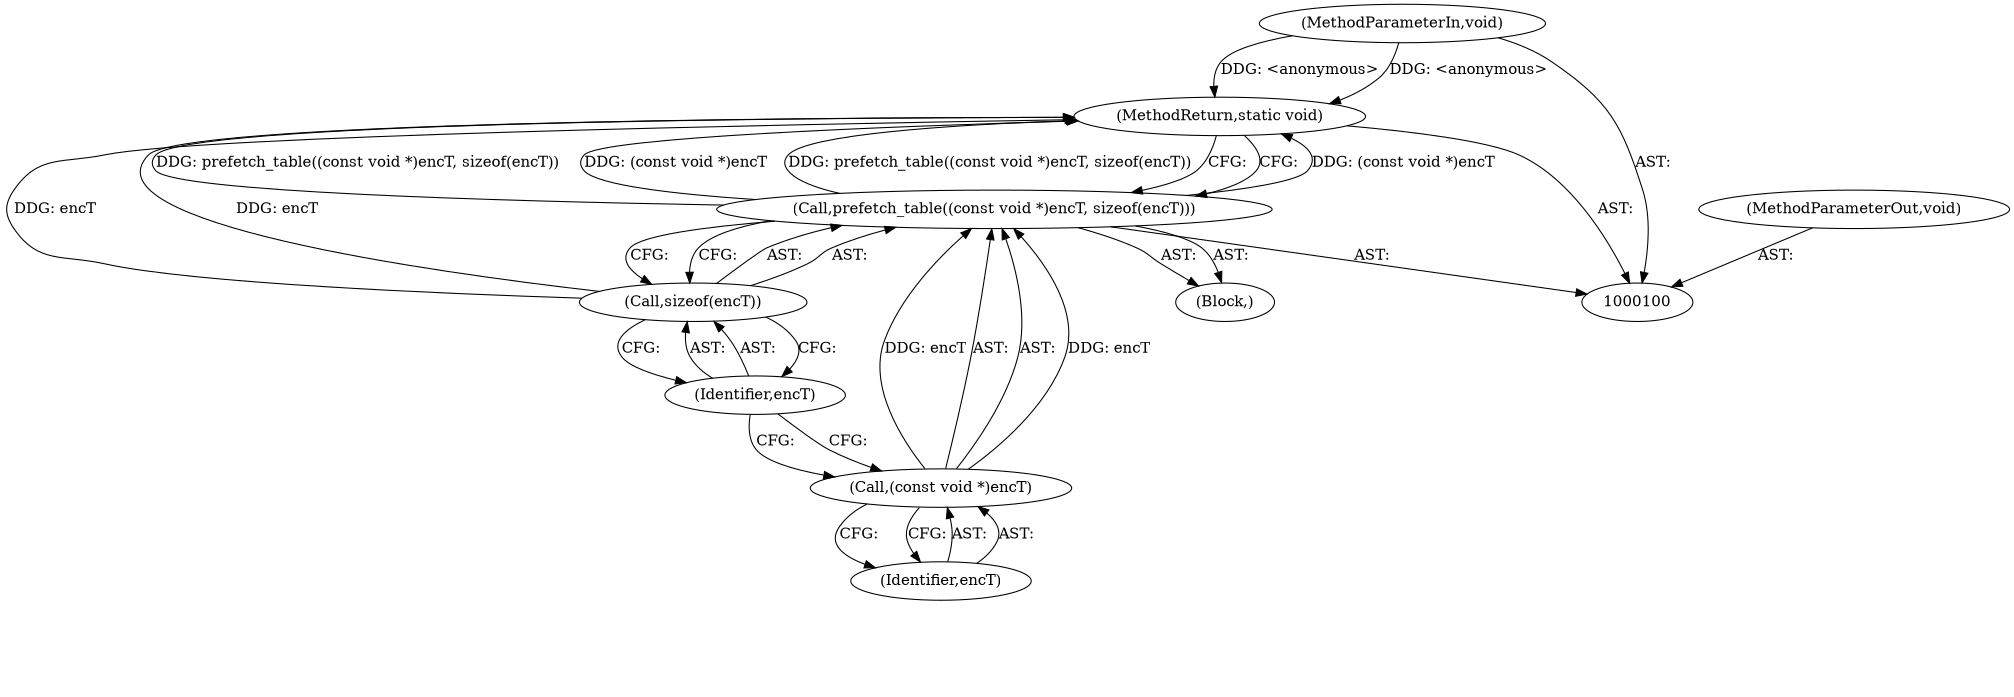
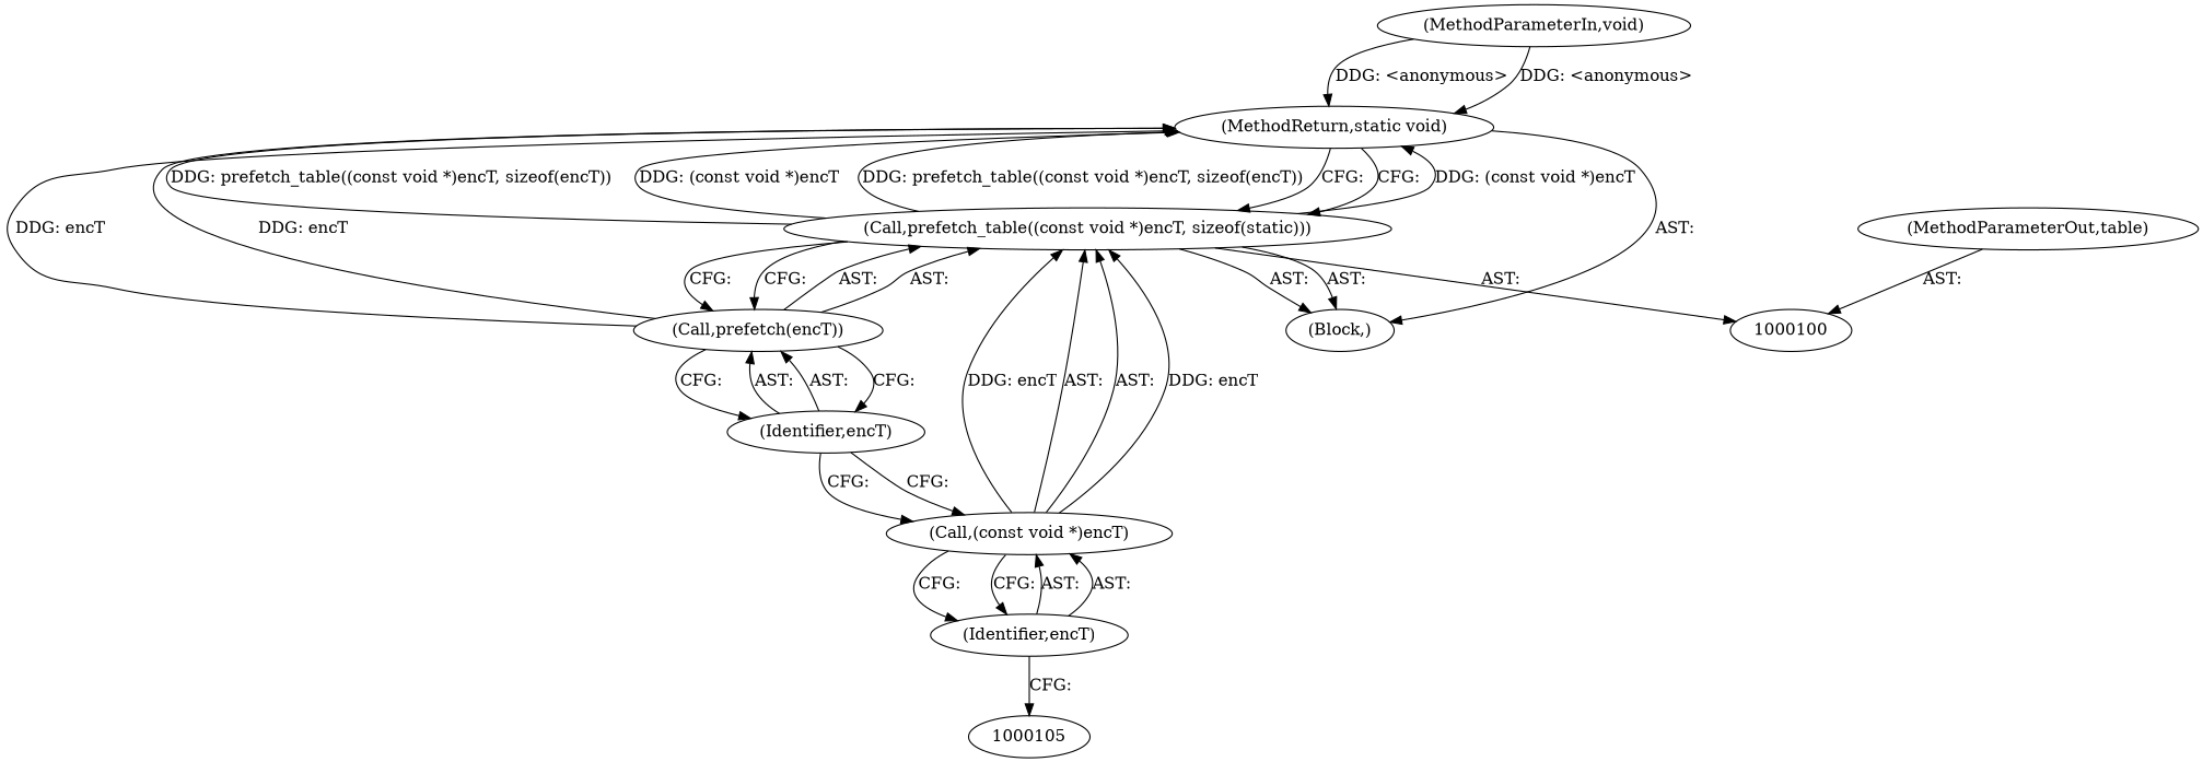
  digraph {
    n1 [label="(MethodReturn,static void)"]
-   n2 [label="(Call,prefetch_table((const void *)encT, sizeof(encT)))"]
+   n2 [label="(Call,prefetch_table((const void *)encT, sizeof(static)))"]
    1000100
    n4 [label="(Block,)"]
-   n5 [label="(Call,sizeof(encT))"]
+   n5 [label="(Call,prefetch(encT))"]
    n6 [label="(MethodParameterIn,void)"]
-   n7 [label="(MethodParameterOut,void)"]
+   n7 [label="(MethodParameterOut,table)"]
    n8 [label="(Call,(const void *)encT)"]
    n9 [label="(Identifier,encT)"]
+   1000105
    n11 [label="(Identifier,encT)"]
    n1 -> n2 [label="CFG: "]
    n1 -> n2 [label="CFG: "]
-   n1 -> 1000100 [label="AST: "]
+   n1 -> n4 [label="AST: "]
    n2 -> n1 [label="DDG: (const void *)encT"]
    n2 -> n1 [label="DDG: prefetch_table((const void *)encT, sizeof(encT))"]
    n2 -> n1 [label="DDG: (const void *)encT"]
    n2 -> n1 [label="DDG: prefetch_table((const void *)encT, sizeof(encT))"]
    n2 -> 1000100 [label="AST: "]
    n2 -> n4 [label="AST: "]
    n2 -> n4 [label="AST: "]
    n2 -> n5 [label="CFG: "]
    n2 -> n5 [label="CFG: "]
    n5 -> n1 [label="DDG: encT"]
    n5 -> n1 [label="DDG: encT"]
    n5 -> n2 [label="AST: "]
    n5 -> n2 [label="AST: "]
    n5 -> n11 [label="CFG: "]
    n5 -> n11 [label="CFG: "]
    n6 -> n1 [label="DDG: <anonymous>"]
    n6 -> n1 [label="DDG: <anonymous>"]
-   n6 -> 1000100 [label="AST: "]
    n7 -> 1000100 [label="AST: "]
    n8 -> n2 [label="AST: "]
    n8 -> n2 [label="DDG: encT"]
    n8 -> n2 [label="AST: "]
    n8 -> n2 [label="DDG: encT"]
    n8 -> n9 [label="CFG: "]
    n8 -> n9 [label="CFG: "]
    n9 -> n8 [label="AST: "]
    n9 -> n8 [label="AST: "]
+   n9 -> 1000105 [label="CFG: "]
    n11 -> n5 [label="AST: "]
    n11 -> n5 [label="AST: "]
    n11 -> n8 [label="CFG: "]
    n11 -> n8 [label="CFG: "]
  }
